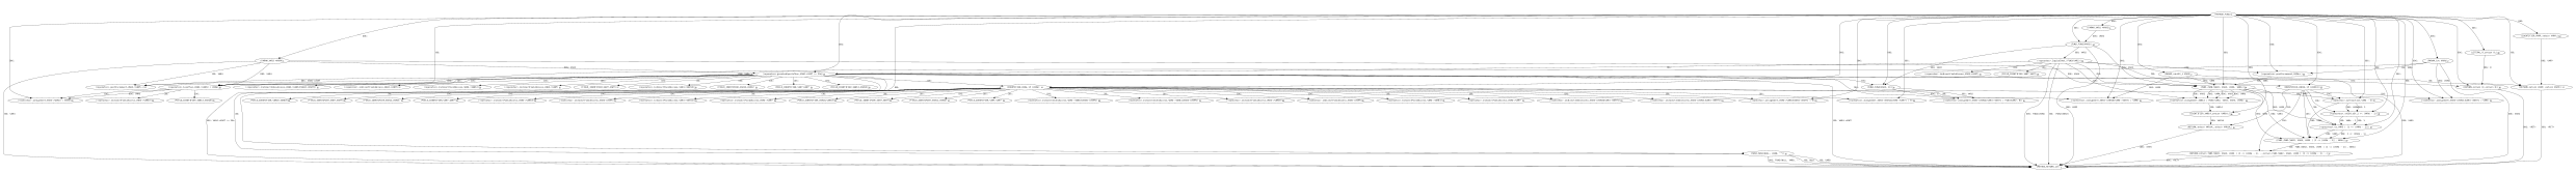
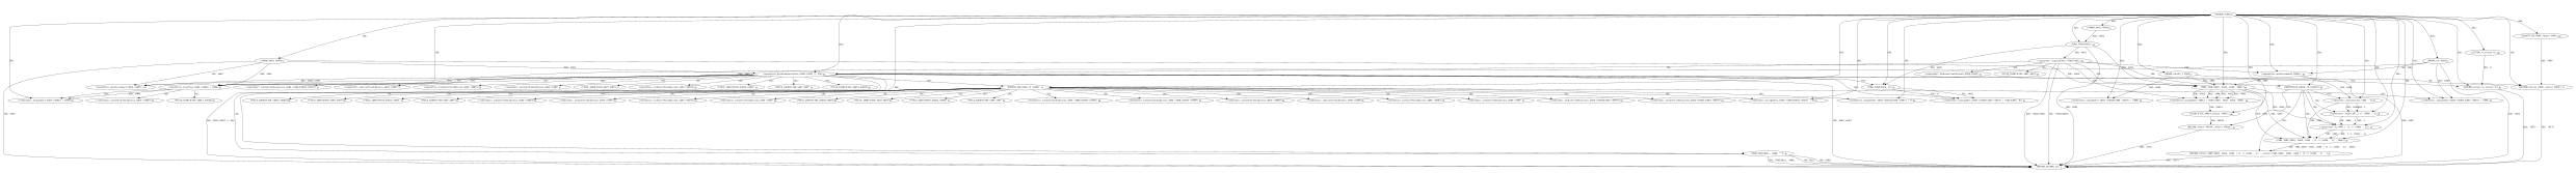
  digraph {
    fontname="IBM Plex Mono"
    node [fontname="IBM Plex Mono"]
    edge [arrowhead=dot fontname="IBM Plex Mono"]
    n1 [label=<(METHOD,FUN1)<SUB>1</SUB>>]
    n2 [label=<(PARAM,VAR1 *VAR2)<SUB>1</SUB>>]
    n3 [label=<(PARAM,VAR3 *VAR4)<SUB>1</SUB>>]
    n4 [label=<(PARAM,uint32_t VAR5)<SUB>2</SUB>>]
    n5 [label=<(PARAM,int VAR6)<SUB>2</SUB>>]
    n6 [label=<(RETURN,return 0;,return 0;)<SUB>30</SUB>>]
    n7 [label=<(FUN2,FUN2(VAR2))<SUB>14</SUB>>]
    n8 [label=<(&lt;operator&gt;.greaterEqualsThan,VAR4-&gt;VAR7 &gt;= 256)<SUB>15</SUB>>]
    n9 [label=<(IDENTIFIER,VAR6,if (VAR6))<SUB>19</SUB>>]
    n10 [label=<(&lt;operator&gt;.lessThan,VAR4-&gt;VAR13 &lt; VAR6)<SUB>28</SUB>>]
    n11 [label=<(LITERAL,0,return 0;)<SUB>30</SUB>>]
    n12 [label=<(&lt;operator&gt;.postIncrement,VAR6++)<SUB>33</SUB>>]
    n13 [label=<(FUN3,FUN3(NULL, VAR8, &quot;&quot;))<SUB>16</SUB>>]
    n14 [label=<(RETURN,return VAR9;,return VAR9;)<SUB>17</SUB>>]
    n15 [label=<(&lt;operator&gt;.assignment,VAR4-&gt;VAR10[VAR4-&gt;VAR7] = VAR5)<SUB>20</SUB>>]
    n16 [label=<(&lt;operator&gt;.assignment,VAR4-&gt;VAR11[VAR4-&gt;VAR7] = VAR6)<SUB>21</SUB>>]
    n17 [label=<(FUN4,FUN4(VAR2, 8))<SUB>26</SUB>>]
    n18 [label=<(&lt;operator&gt;.assignment,VAR4-&gt;VAR13 = VAR6)<SUB>29</SUB>>]
    n19 [label=<(IDENTIFIER,VAR14,if (VAR14))<SUB>35</SUB>>]
    n20 [label=<(FUN1,FUN1(VAR2, VAR4, VAR5 | (1 &lt;&lt; (VAR6 - 1)), VAR6))<SUB>37</SUB>>]
    n21 [label=<(IDENTIFIER,VAR9,return VAR9;)<SUB>10</SUB>>]
    n22 [label=<(&lt;operator&gt;.assignment,VAR4-&gt;VAR10[VAR4-&gt;VAR7] = 0)<SUB>23</SUB>>]
    n23 [label=<(&lt;operator&gt;.assignment,VAR4-&gt;VAR11[VAR4-&gt;VAR7] = 0)<SUB>24</SUB>>]
    n24 [label=<(FUN1,FUN1(VAR2, VAR4, VAR5, VAR6))<SUB>34</SUB>>]
    n25 [label=<(IDENTIFIER,VAR14,return VAR14;)<SUB>36</SUB>>]
    n26 [label=<(&lt;operator&gt;.or,VAR5 | (1 &lt;&lt; (VAR6 - 1)))<SUB>37</SUB>>]
    n27 [label=<(&lt;operator&gt;.shiftLeft,1 &lt;&lt; (VAR6 - 1))<SUB>37</SUB>>]
    n28 [label=<(&lt;operator&gt;.subtraction,VAR6 - 1)<SUB>37</SUB>>]
    n29 [label=<(METHOD_RETURN,int)<SUB>1</SUB>>]
    n30 [label=<(&lt;operator&gt;.postIncrement,VAR4-&gt;VAR7++)<SUB>27</SUB>>]
    n31 [label=<(&lt;operator&gt;.logicalNot,!FUN2(VAR2))<SUB>14</SUB>>]
    n32 [label=<(&lt;operator&gt;.assignment,VAR4-&gt;VAR12[VAR4-&gt;VAR7] = FUN4(VAR2, 8))<SUB>26</SUB>>]
    n33 [label=<(&lt;operator&gt;.indirectIndexAccess,VAR4-&gt;VAR12[VAR4-&gt;VAR7])<SUB>26</SUB>>]
    n34 [label=<(&lt;operator&gt;.indirectFieldAccess,VAR4-&gt;VAR7)<SUB>27</SUB>>]
    n35 [label=<(&lt;operator&gt;.indirectFieldAccess,VAR4-&gt;VAR12)<SUB>26</SUB>>]
    n36 [label=<(&lt;operator&gt;.indirectFieldAccess,VAR4-&gt;VAR7)<SUB>26</SUB>>]
    n37 [label=<(FIELD_IDENTIFIER,VAR7,VAR7)<SUB>27</SUB>>]
    n38 [label=<(&lt;operator&gt;.indirectFieldAccess,VAR4-&gt;VAR13)<SUB>28</SUB>>]
    n39 [label=<(FIELD_IDENTIFIER,VAR12,VAR12)<SUB>26</SUB>>]
    n40 [label=<(FIELD_IDENTIFIER,VAR7,VAR7)<SUB>26</SUB>>]
    n41 [label=<(FIELD_IDENTIFIER,VAR13,VAR13)<SUB>28</SUB>>]
    n42 [label=<(&lt;operator&gt;.indirectIndexAccess,VAR4-&gt;VAR10[VAR4-&gt;VAR7])<SUB>20</SUB>>]
    n43 [label=<(&lt;operator&gt;.indirectIndexAccess,VAR4-&gt;VAR11[VAR4-&gt;VAR7])<SUB>21</SUB>>]
    n44 [label=<(&lt;operator&gt;.indirectFieldAccess,VAR4-&gt;VAR10)<SUB>20</SUB>>]
    n45 [label=<(&lt;operator&gt;.indirectFieldAccess,VAR4-&gt;VAR7)<SUB>20</SUB>>]
    n46 [label=<(&lt;operator&gt;.indirectFieldAccess,VAR4-&gt;VAR11)<SUB>21</SUB>>]
    n47 [label=<(&lt;operator&gt;.indirectFieldAccess,VAR4-&gt;VAR7)<SUB>21</SUB>>]
    n48 [label=<(&lt;operator&gt;.indirectIndexAccess,VAR4-&gt;VAR10[VAR4-&gt;VAR7])<SUB>23</SUB>>]
    n49 [label=<(&lt;operator&gt;.indirectIndexAccess,VAR4-&gt;VAR11[VAR4-&gt;VAR7])<SUB>24</SUB>>]
    n50 [label=<(FIELD_IDENTIFIER,VAR10,VAR10)<SUB>20</SUB>>]
    n51 [label=<(FIELD_IDENTIFIER,VAR7,VAR7)<SUB>20</SUB>>]
    n52 [label=<(FIELD_IDENTIFIER,VAR11,VAR11)<SUB>21</SUB>>]
    n53 [label=<(FIELD_IDENTIFIER,VAR7,VAR7)<SUB>21</SUB>>]
    n54 [label=<(&lt;operator&gt;.indirectFieldAccess,VAR4-&gt;VAR10)<SUB>23</SUB>>]
    n55 [label=<(&lt;operator&gt;.indirectFieldAccess,VAR4-&gt;VAR7)<SUB>23</SUB>>]
    n56 [label=<(&lt;operator&gt;.indirectFieldAccess,VAR4-&gt;VAR11)<SUB>24</SUB>>]
    n57 [label=<(&lt;operator&gt;.indirectFieldAccess,VAR4-&gt;VAR7)<SUB>24</SUB>>]
    n58 [label=<(FIELD_IDENTIFIER,VAR10,VAR10)<SUB>23</SUB>>]
    n59 [label=<(FIELD_IDENTIFIER,VAR7,VAR7)<SUB>23</SUB>>]
    n60 [label=<(FIELD_IDENTIFIER,VAR11,VAR11)<SUB>24</SUB>>]
    n61 [label=<(FIELD_IDENTIFIER,VAR7,VAR7)<SUB>24</SUB>>]
    n62 [label=<(&lt;operator&gt;.indirectFieldAccess,VAR4-&gt;VAR13)<SUB>29</SUB>>]
    n63 [label=<(FIELD_IDENTIFIER,VAR13,VAR13)<SUB>29</SUB>>]
    n64 [label=<(RETURN,return FUN1(VAR2, VAR4, VAR5 | (1 &lt;&lt; (VAR6 - 1)...,return FUN1(VAR2, VAR4, VAR5 | (1 &lt;&lt; (VAR6 - 1)...)<SUB>37</SUB>>]
    n65 [label=<(RETURN,return VAR14;,return VAR14;)<SUB>56</SUB>>]
    n66 [label=<(&lt;operator&gt;.assignment,VAR14 = FUN1(VAR2, VAR4, VAR5, VAR6))<SUB>34</SUB>>]
    n67 [label=<(&lt;operator&gt;.indirectFieldAccess,VAR4-&gt;VAR7)<SUB>15</SUB>>]
    n68 [label=<(FIELD_IDENTIFIER,VAR7,VAR7)<SUB>15</SUB>>]
    n1 -> n2 [label="DDG: "]
    n1 -> n3 [label="DDG: "]
    n1 -> n4 [label="DDG: "]
    n1 -> n5 [label="DDG: "]
    n1 -> n6 [arrowhead=normal label="DDG: "]
    n1 -> n7 [arrowhead=normal label="DDG: "]
    n1 -> n8 [label="DDG: "]
    n1 -> n9 [label="DDG: "]
    n1 -> n10 [label="DDG: "]
    n1 -> n11 [label="DDG: "]
    n1 -> n12 [arrowhead=normal label="DDG: "]
    n1 -> n13 [label="DDG: "]
    n1 -> n14 [arrowhead=normal label="DDG: "]
    n1 -> n15 [label="DDG: "]
    n1 -> n16 [arrowhead=normal label="DDG: "]
    n1 -> n17 [arrowhead=normal label="DDG: "]
    n1 -> n18 [label="DDG: "]
    n1 -> n19 [label="DDG: "]
    n1 -> n20 [arrowhead=normal label="DDG: "]
    n1 -> n21 [label="DDG: "]
    n1 -> n22 [arrowhead=normal label="DDG: "]
    n1 -> n23 [arrowhead=normal label="DDG: "]
    n1 -> n24 [label="DDG: "]
    n1 -> n25 [label="DDG: "]
    n1 -> n26 [arrowhead=normal label="DDG: "]
    n1 -> n27 [arrowhead=normal label="DDG: "]
    n1 -> n28 [arrowhead=normal label="DDG: "]
    n2 -> n7 [arrowhead=normal label="DDG: VAR2"]
    n3 -> n8 [arrowhead=normal label="DDG: VAR4"]
    n3 -> n10 [arrowhead=normal label="DDG: VAR4"]
    n3 -> n24 [label="DDG: VAR4"]
    n3 -> n29 [label="DDG: VAR4"]
    n3 -> n30 [label="DDG: VAR4"]
    n4 -> n15 [label="DDG: VAR5"]
    n4 -> n24 [label="DDG: VAR5"]
    n4 -> n29 [label="DDG: VAR5"]
    n5 -> n10 [arrowhead=normal label="DDG: VAR6"]
    n5 -> n12 [arrowhead=normal label="DDG: VAR6"]
    n5 -> n16 [arrowhead=normal label="DDG: VAR6"]
    n5 -> n29 [label="DDG: VAR6"]
    n6 -> n29 [label="DDG: &lt;RET&gt;"]
    n7 -> n17 [label="DDG: VAR2"]
    n7 -> n24 [label="DDG: VAR2"]
    n7 -> n29 [label="DDG: VAR2"]
    n7 -> n31 [arrowhead=normal label="DDG: VAR2"]
    n8 -> n6 [arrowhead=normal label="CDG: "]
    n8 -> n9 [arrowhead=normal label="CDG: "]
    n8 -> n10 [label="CDG: "]
    n8 -> n13 [label="CDG: "]
    n8 -> n14 [label="CDG: "]
    n8 -> n17 [arrowhead=normal label="CDG: "]
    n8 -> n29 [arrowhead=normal label="DDG: VAR4-&gt;VAR7"]
    n8 -> n29 [arrowhead=normal label="DDG: VAR4-&gt;VAR7 &gt;= 256"]
    n8 -> n30 [arrowhead=normal label="DDG: VAR4-&gt;VAR7"]
    n8 -> n30 [arrowhead=normal label="CDG: "]
    n8 -> n32 [arrowhead=normal label="CDG: "]
    n8 -> n33 [label="CDG: "]
    n8 -> n34 [label="CDG: "]
    n8 -> n35 [label="CDG: "]
    n8 -> n36 [arrowhead=normal label="CDG: "]
    n8 -> n37 [label="CDG: "]
    n8 -> n38 [label="CDG: "]
    n8 -> n39 [arrowhead=normal label="CDG: "]
    n8 -> n40 [label="CDG: "]
    n8 -> n41 [arrowhead=normal label="CDG: "]
-   n9 -> n15 [arrowhead=normal label="CDG: "]
    n9 -> n16 [label="CDG: "]
    n9 -> n22 [label="CDG: "]
    n9 -> n23 [arrowhead=normal label="CDG: "]
    n9 -> n42 [label="CDG: "]
    n9 -> n43 [arrowhead=normal label="CDG: "]
    n9 -> n44 [arrowhead=normal label="CDG: "]
    n9 -> n45 [label="CDG: "]
    n9 -> n46 [arrowhead=normal label="CDG: "]
    n9 -> n47 [label="CDG: "]
    n9 -> n48 [label="CDG: "]
    n9 -> n49 [label="CDG: "]
    n9 -> n50 [arrowhead=normal label="CDG: "]
    n9 -> n51 [label="CDG: "]
    n9 -> n52 [label="CDG: "]
    n9 -> n53 [label="CDG: "]
    n9 -> n54 [arrowhead=normal label="CDG: "]
    n9 -> n55 [arrowhead=normal label="CDG: "]
    n9 -> n56 [label="CDG: "]
    n9 -> n57 [arrowhead=normal label="CDG: "]
    n9 -> n58 [arrowhead=normal label="CDG: "]
    n9 -> n59 [label="CDG: "]
    n9 -> n60 [arrowhead=normal label="CDG: "]
    n9 -> n61 [arrowhead=normal label="CDG: "]
    n10 -> n18 [arrowhead=normal label="DDG: VAR6"]
    n10 -> n18 [label="CDG: "]
    n10 -> n62 [arrowhead=normal label="CDG: "]
    n10 -> n63 [label="CDG: "]
    n11 -> n6 [arrowhead=normal label="DDG: 0"]
    n12 -> n24 [arrowhead=normal label="DDG: VAR6"]
    n13 -> n29 [arrowhead=normal label="DDG: VAR8"]
    n13 -> n29 [label="DDG: FUN3(NULL, VAR8, &quot;&quot;)"]
    n13 -> n29 [arrowhead=normal label="DDG: NULL"]
    n14 -> n29 [arrowhead=normal label="DDG: &lt;RET&gt;"]
    n17 -> n32 [arrowhead=normal label="DDG: VAR2"]
    n17 -> n32 [label="DDG: 8"]
    n19 -> n20 [label="CDG: "]
    n19 -> n26 [label="CDG: "]
    n19 -> n27 [label="CDG: "]
    n19 -> n28 [label="CDG: "]
    n19 -> n64 [arrowhead=normal label="CDG: "]
    n19 -> n65 [arrowhead=normal label="CDG: "]
    n20 -> n64 [arrowhead=normal label="DDG: FUN1(VAR2, VAR4, VAR5 | (1 &lt;&lt; (VAR6 - 1)), VAR6)"]
    n21 -> n14 [arrowhead=normal label="DDG: VAR9"]
    n24 -> n20 [arrowhead=normal label="DDG: VAR2"]
    n24 -> n20 [arrowhead=normal label="DDG: VAR4"]
    n24 -> n26 [arrowhead=normal label="DDG: VAR5"]
-   n24 -> n28 [arrowhead=normal label="DDG: VAR6"]
+   n12 -> n28 [arrowhead=normal label="DDG: VAR6"]
    n24 -> n66 [label="DDG: VAR2"]
    n24 -> n66 [arrowhead=normal label="DDG: VAR4"]
    n24 -> n66 [label="DDG: VAR5"]
    n24 -> n66 [label="DDG: VAR6"]
    n25 -> n65 [arrowhead=normal label="DDG: VAR14"]
    n26 -> n20 [label="DDG: VAR5"]
    n26 -> n20 [arrowhead=normal label="DDG: 1 &lt;&lt; (VAR6 - 1)"]
    n27 -> n26 [arrowhead=normal label="DDG: 1"]
    n27 -> n26 [label="DDG: VAR6 - 1"]
    n28 -> n20 [label="DDG: VAR6"]
    n28 -> n27 [arrowhead=normal label="DDG: VAR6"]
    n28 -> n27 [label="DDG: 1"]
    n31 -> n8 [arrowhead=normal label="CDG: "]
    n31 -> n12 [label="CDG: "]
    n31 -> n19 [arrowhead=normal label="CDG: "]
    n31 -> n24 [arrowhead=normal label="CDG: "]
    n31 -> n29 [label="DDG: FUN2(VAR2)"]
    n31 -> n29 [arrowhead=normal label="DDG: !FUN2(VAR2)"]
    n31 -> n66 [arrowhead=normal label="CDG: "]
    n31 -> n67 [label="CDG: "]
    n31 -> n68 [label="CDG: "]
    n64 -> n29 [label="DDG: &lt;RET&gt;"]
    n65 -> n29 [label="DDG: &lt;RET&gt;"]
    n66 -> n25 [label="DDG: VAR14"]
  }
